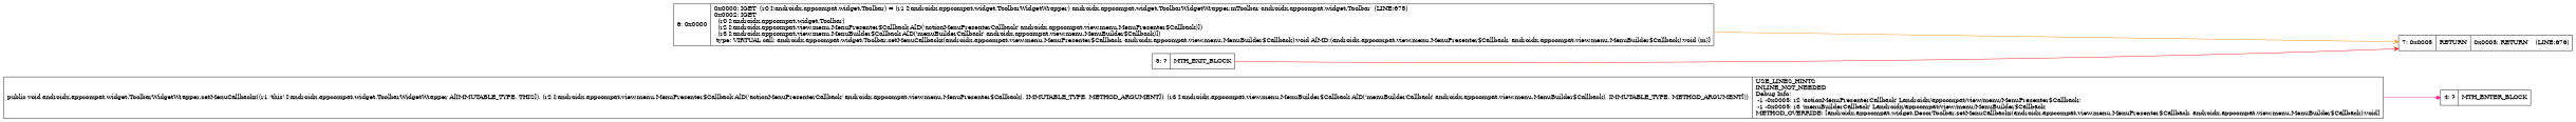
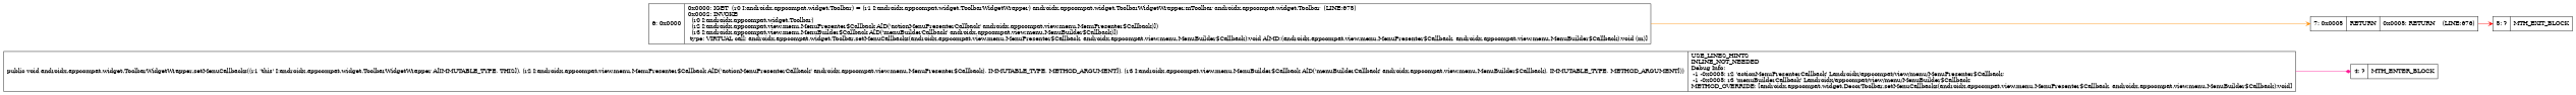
  digraph {
    rankdir=LR
    node [shape=record]
    edge [arrowhead=vee]
    n1 [label="{4\:\ ?|MTH_ENTER_BLOCK\l}"]
-   n2 [label="{6\:\ 0x0000|0x0000: IGET  (r0 I:androidx.appcompat.widget.Toolbar) = (r1 I:androidx.appcompat.widget.ToolbarWidgetWrapper) androidx.appcompat.widget.ToolbarWidgetWrapper.mToolbar androidx.appcompat.widget.Toolbar  (LINE:675)\l0x0002: IGET  \l  (r0 I:androidx.appcompat.widget.Toolbar)\l  (r2 I:androidx.appcompat.view.menu.MenuPresenter$Callback A[D('actionMenuPresenterCallback' androidx.appcompat.view.menu.MenuPresenter$Callback)])\l  (r3 I:androidx.appcompat.view.menu.MenuBuilder$Callback A[D('menuBuilderCallback' androidx.appcompat.view.menu.MenuBuilder$Callback)])\l type: VIRTUAL call: androidx.appcompat.widget.Toolbar.setMenuCallbacks(androidx.appcompat.view.menu.MenuPresenter$Callback, androidx.appcompat.view.menu.MenuBuilder$Callback):void A[MD:(androidx.appcompat.view.menu.MenuPresenter$Callback, androidx.appcompat.view.menu.MenuBuilder$Callback):void (m)]\l}"]
+   n2 [label="{6\:\ 0x0000|0x0000: IGET  (r0 I:androidx.appcompat.widget.Toolbar) = (r1 I:androidx.appcompat.widget.ToolbarWidgetWrapper) androidx.appcompat.widget.ToolbarWidgetWrapper.mToolbar androidx.appcompat.widget.Toolbar  (LINE:675)\l0x0002: INVOKE  \l  (r0 I:androidx.appcompat.widget.Toolbar)\l  (r2 I:androidx.appcompat.view.menu.MenuPresenter$Callback A[D('actionMenuPresenterCallback' androidx.appcompat.view.menu.MenuPresenter$Callback)])\l  (r3 I:androidx.appcompat.view.menu.MenuBuilder$Callback A[D('menuBuilderCallback' androidx.appcompat.view.menu.MenuBuilder$Callback)])\l type: VIRTUAL call: androidx.appcompat.widget.Toolbar.setMenuCallbacks(androidx.appcompat.view.menu.MenuPresenter$Callback, androidx.appcompat.view.menu.MenuBuilder$Callback):void A[MD:(androidx.appcompat.view.menu.MenuPresenter$Callback, androidx.appcompat.view.menu.MenuBuilder$Callback):void (m)]\l}"]
    n3 [label="{7\:\ 0x0005|RETURN\l|0x0005: RETURN    (LINE:676)\l}"]
    n4 [label="{5\:\ ?|MTH_EXIT_BLOCK\l}"]
    n5 [label="{public void androidx.appcompat.widget.ToolbarWidgetWrapper.setMenuCallbacks((r1 'this' I:androidx.appcompat.widget.ToolbarWidgetWrapper A[IMMUTABLE_TYPE, THIS]), (r2 I:androidx.appcompat.view.menu.MenuPresenter$Callback A[D('actionMenuPresenterCallback' androidx.appcompat.view.menu.MenuPresenter$Callback), IMMUTABLE_TYPE, METHOD_ARGUMENT]), (r3 I:androidx.appcompat.view.menu.MenuBuilder$Callback A[D('menuBuilderCallback' androidx.appcompat.view.menu.MenuBuilder$Callback), IMMUTABLE_TYPE, METHOD_ARGUMENT]))  | USE_LINES_HINTS\lINLINE_NOT_NEEDED\lDebug Info:\l  \-1 \-0x0005: r2 'actionMenuPresenterCallback' Landroidx\/appcompat\/view\/menu\/MenuPresenter$Callback;\l  \-1 \-0x0005: r3 'menuBuilderCallback' Landroidx\/appcompat\/view\/menu\/MenuBuilder$Callback;\lMETHOD_OVERRIDE: [androidx.appcompat.widget.DecorToolbar.setMenuCallbacks(androidx.appcompat.view.menu.MenuPresenter$Callback, androidx.appcompat.view.menu.MenuBuilder$Callback):void]\l}"]
    n2 -> n3 [color=darkorange]
-   n4 -> n3 [color=red]
+   n3 -> n4 [color=red]
    n5 -> n1 [arrowhead=diamond color=deeppink]
  }
